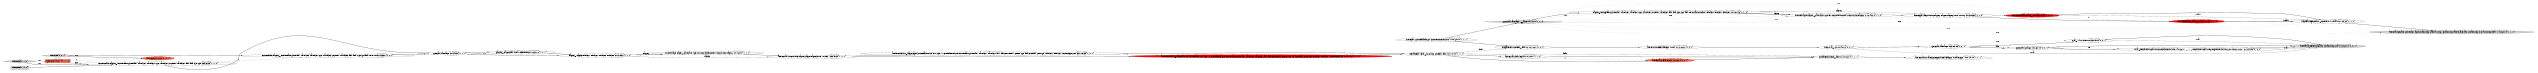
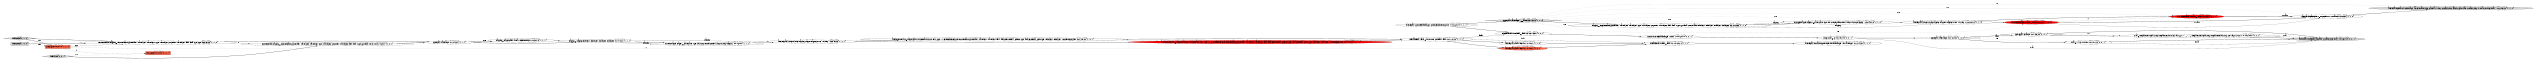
  digraph {
    rankdir=LR
    node [fillcolor=white shape=ellipse style=filled]
    edge [style=bold]
    n1 [fillcolor=red label="ThrowingRunnable runnable = null@@@21@@@['1', '0', '0']"]
    n2 [fillcolor=red label="ThrowingRunnable runnable = null@@@21@@@['0', '1', '0']"]
    n3 [label="MapperParsingException e = expectThrows(,runnable)@@@22@@@['1', '1', '0']"]
    n4 [fillcolor=lightgray label="assertThat(e.getCause().getMessage(),anyOf(containsString(\"passed as String\"),containsString(\"failed to parse date\"),containsString(\"is not an IP string literal\")))@@@23@@@['1', '1', '0']"]
    n5 [label="type.equals(\"ip_range\")@@@23@@@['0', '0', '1']" shape=diamond]
    n6 [fillcolor=lightgray label="assertThat(storedField.stringValue(),containsString(strVal))@@@26@@@['0', '0', '1']"]
    n7 [label="strVal = InetAddresses.toAddrString(InetAddresses.forString(\"192.168.1.7\")) + \" : \" + InetAddresses.toAddrString(InetAddresses.forString(\"2001:db8:0:0:0:0:0:0\"))@@@24@@@['0', '0', '1']"]
    n8 [label="assertEquals(Strings.toString(mapping),mapper2.mappingSource().toString())@@@20@@@['1', '1', '0']"]
    n9 [label="mapping = mapping.field(\"format\",DATE_FORMAT)@@@5@@@['1', '1', '1']"]
    n10 [label="mapping = mapping.endObject().endObject().endObject().endObject()@@@7@@@['1', '1', '1']"]
    n11 [label="DocumentMapper mapper = parser.parse(\"type\",new CompressedXContent(Strings.toString(mapping)))@@@8@@@['1', '1', '1']"]
    n12 [label="assertEquals(Strings.toString(mapping),mapper.mappingSource().toString())@@@9@@@['1', '1', '1']"]
    n13 [label="IndexableField storedField = fields(2(@@@17@@@['0', '0', '1']"]
    n14 [label="assertTrue(storedField.fieldType().stored())@@@18@@@['0', '0', '1']"]
    n15 [label="String strVal = \"5\"@@@19@@@['0', '0', '1']"]
    n16 [fillcolor=tomato label="String type@@@2@@@['1', '1', '0']" shape=box]
    n17 [label="XContentBuilder mapping = XContentFactory.jsonBuilder().startObject().startObject(\"type\").startObject(\"properties\").startObject(\"field\").field(\"type\",type)@@@3@@@['1', '1', '0']"]
-   n18 [fillcolor=tomato label="String type@@@2@@@['0', '0', '1']"]
+   n18 [fillcolor=tomato label="String type@@@2@@@['0', '0', '1']" shape=box]
    n19 [label="XContentBuilder mapping = XContentFactory.jsonBuilder().startObject().startObject(\"type\").startObject(\"properties\").startObject(\"field\").field(\"type\",type).field(\"store\",true)@@@3@@@['0', '0', '1']"]
    n20 [label="type.equals(\"date_range\")@@@4@@@['1', '1', '1']" shape=diamond]
    n21 [fillcolor=lightgray label="doTestStore['0', '0', '1']" shape=diamond]
    n22 [label="ParsedDocument doc = mapper.parse(SourceToParse.source(\"test\",\"type\",\"1\",BytesReference.bytes(XContentFactory.jsonBuilder().startObject().startObject(\"field\").field(getFromField(),getFrom(type)).field(getToField(),getTo(type)).endObject().endObject()),XContentType.JSON))@@@10@@@['1', '0', '1']"]
    n23 [fillcolor=red label="ParsedDocument doc = mapper.parse(new SourceToParse(\"test\",\"type\",\"1\",BytesReference.bytes(XContentFactory.jsonBuilder().startObject().startObject(\"field\").field(getFromField(),getFrom(type)).field(getToField(),getTo(type)).endObject().endObject()),XContentType.JSON))@@@10@@@['0', '1', '0']"]
    n24 [fillcolor=lightgray label="doTestCoerce['0', '1', '0']" shape=diamond]
    n25 [label="IndexableField(( fields = doc.rootDoc().getFields(\"field\")@@@11@@@['1', '1', '1']"]
    n26 [fillcolor=tomato label="assertEquals(3,fields.length)@@@12@@@['0', '0', '1']"]
    n27 [label="IndexableField dvField = fields(0(@@@13@@@['1', '1', '1']"]
    n28 [label="assertEquals(2,fields.length)@@@12@@@['1', '1', '0']"]
    n29 [label="DocumentMapper mapper2 = parser.parse(\"type\",new CompressedXContent(Strings.toString(mapping)))@@@19@@@['1', '1', '0']"]
    n30 [label="assertEquals(DocValuesType.BINARY,dvField.fieldType().docValuesType())@@@14@@@['1', '1', '1']"]
    n31 [label="assertEquals(2,pointField.fieldType().pointIndexDimensionCount())@@@16@@@['1', '1', '1']"]
    n32 [fillcolor=lightgray label="type.equals(\"date_range\") == false@@@17@@@['1', '1', '0']" shape=diamond]
    n33 [label="mapping = XContentFactory.jsonBuilder().startObject().startObject(\"type\").startObject(\"properties\").startObject(\"field\").field(\"type\",type).field(\"coerce\",false).endObject().endObject().endObject().endObject()@@@18@@@['1', '1', '0']"]
    n34 [label="strVal = \"1477872000000\"@@@21@@@['0', '0', '1']"]
    n35 [label="type.equals(\"date_range\")@@@20@@@['0', '0', '1']" shape=diamond]
    n36 [fillcolor=lightgray label="doTestCoerce['1', '0', '0']" shape=box]
    n1 -> n2 [label=0 style=dashed]
    n1 -> n3
    n1 -> n3 [label=runnable style=solid]
    n2 -> n3 [label=runnable style=solid]
    n2 -> n3
    n3 -> n4
    n5 -> n6
    n5 -> n7 [label=true style=dotted]
    n5 -> n7
    n7 -> n6
    n7 -> n6 [label=strVal style=solid]
    n8 -> n1
    n8 -> n2
    n9 -> n10
    n10 -> n11 [label=mapping style=solid]
    n10 -> n11
    n10 -> n12 [label=mapping style=solid]
    n11 -> n12
    n12 -> n22
    n12 -> n23
    n13 -> n14
    n14 -> n15
    n15 -> n6 [label=strVal style=solid]
    n15 -> n35
    n16 -> n17 [label=type style=solid]
    n16 -> n18 [label=0 style=dashed]
    n17 -> n19 [label=0 style=dashed]
    n17 -> n20
    n19 -> n20
    n20 -> n9
    n20 -> n9 [label=true style=dotted]
    n20 -> n10
-   n21 -> n18 [label=true]
+   n21 -> n18 [label=true style=dotted]
    n21 -> n19
    n22 -> n23 [label=0 style=dashed]
    n22 -> n25
    n23 -> n25
-   n24 -> n16 [label=true style=dotted]
+   n24 -> n16 [label=true]
    n24 -> n17
    n25 -> n13 [label=fields style=solid]
    n25 -> n26
    n25 -> n27 [label=fields style=solid]
    n25 -> n28
    n26 -> n27
    n27 -> n30
-   n28 -> n26 [label=0 style=dashed]
+   n16 -> n26 [label=0 style=dashed]
    n28 -> n27
    n29 -> n8
    n31 -> n13
    n31 -> n32
    n32 -> n1 [label=true style=dotted]
    n32 -> n2 [label=true style=dotted]
    n32 -> n3 [label=true style=dotted]
    n32 -> n4 [label=true style=dotted]
    n32 -> n8 [label=true style=dotted]
    n32 -> n29 [label=true style=dotted]
    n32 -> n33 [label=true style=dotted]
    n32 -> n33
    n33 -> n8 [label=mapping style=solid]
    n33 -> n29
    n33 -> n29 [label=mapping style=solid]
    n34 -> n6 [label=strVal style=solid]
    n34 -> n6
    n35 -> n5 [label=false style=dotted]
    n35 -> n5
    n35 -> n34 [label=true style=dotted]
    n35 -> n34
    n36 -> n16 [label=true style=dotted]
    n36 -> n17
  }
